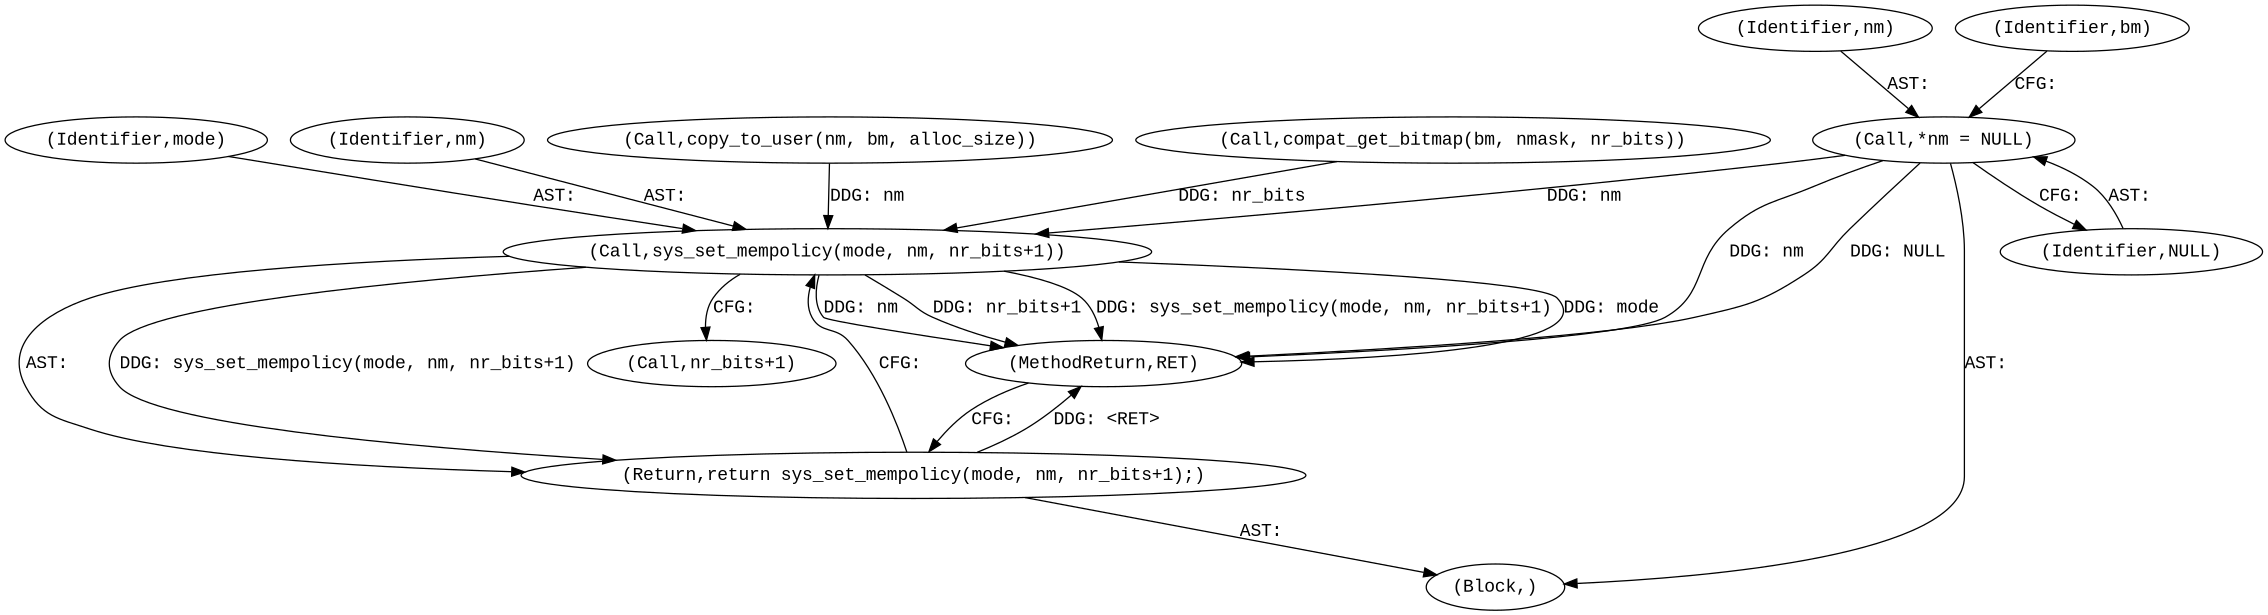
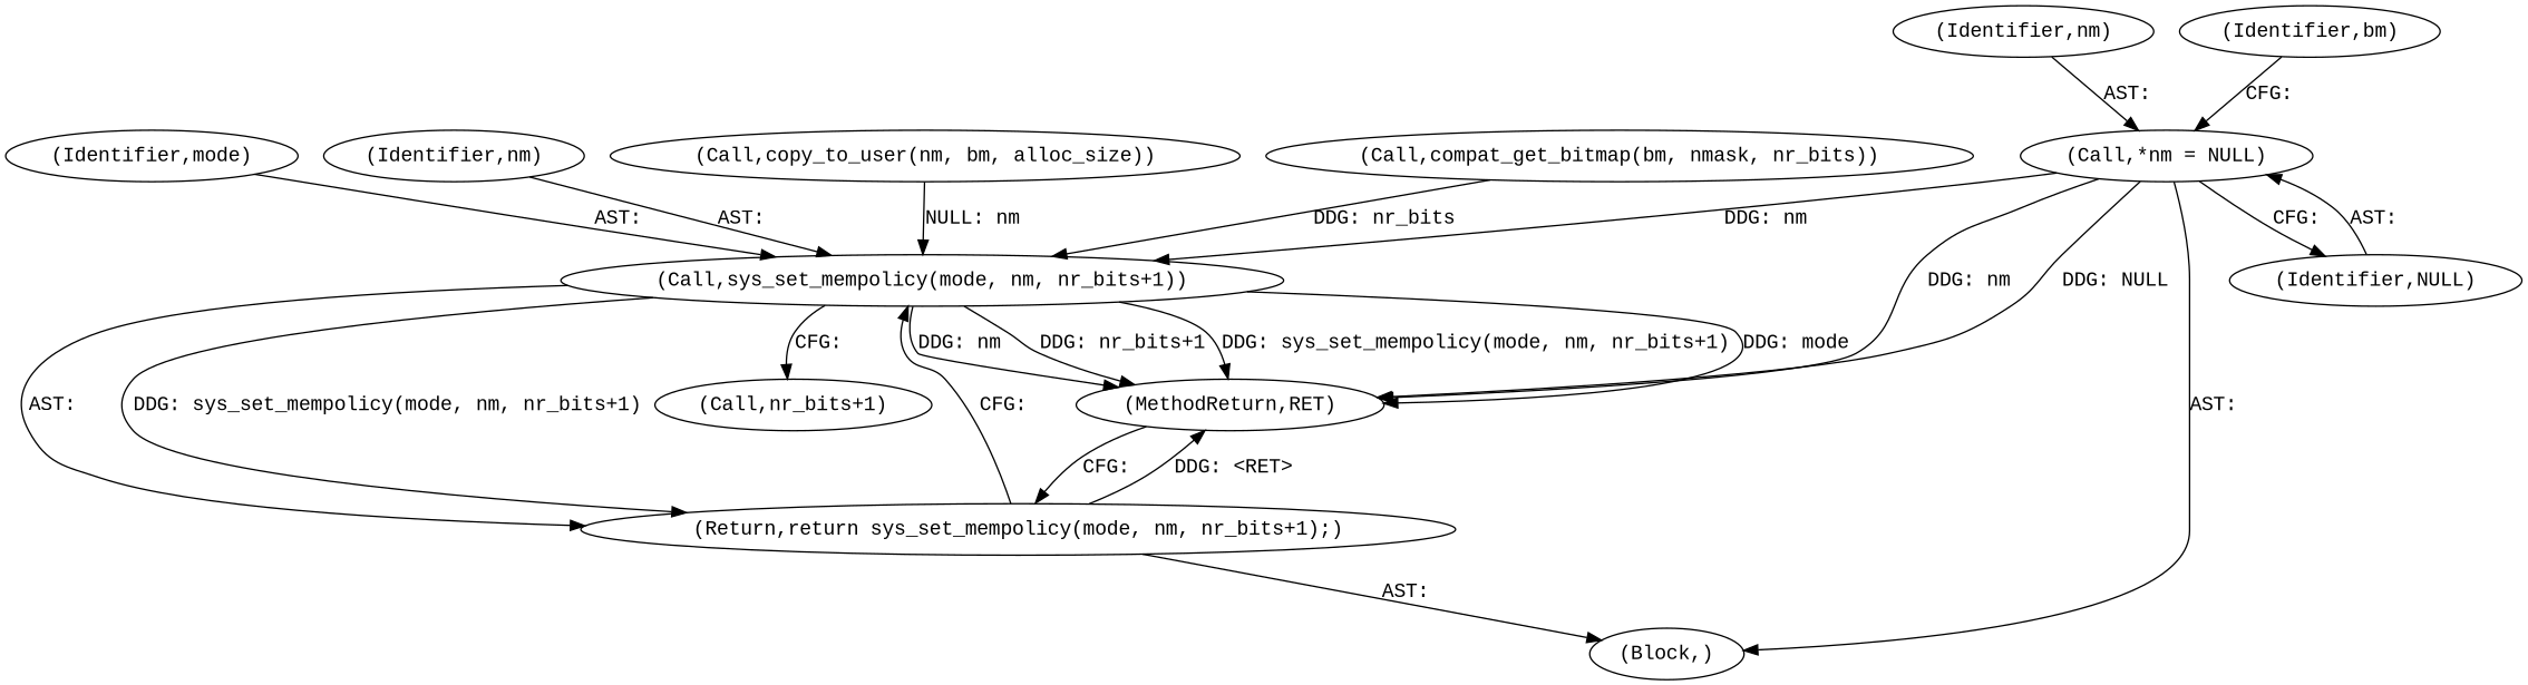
  digraph {
    fontname="Liberation Mono"
    node [fontname="Liberation Mono"]
    edge [fontname="Liberation Mono"]
    n1 [label="(Call,*nm = NULL)"]
    n2 [label="(Call,sys_set_mempolicy(mode, nm, nr_bits+1))"]
    n3 [label="(Block,)"]
    n4 [label="(Identifier,NULL)"]
    n5 [label="(MethodReturn,RET)"]
    n6 [label="(Return,return sys_set_mempolicy(mode, nm, nr_bits+1);)"]
    n7 [label="(Call,nr_bits+1)"]
    n8 [label="(Identifier,mode)"]
    n9 [label="(Identifier,nm)"]
    n10 [label="(Identifier,bm)"]
    n11 [label="(Identifier,nm)"]
    n12 [label="(Call,copy_to_user(nm, bm, alloc_size))"]
    n13 [label="(Call,compat_get_bitmap(bm, nmask, nr_bits))"]
    n1 -> n2 [label="DDG: nm"]
    n1 -> n3 [label="AST: "]
    n1 -> n4 [label="CFG: "]
    n1 -> n5 [label="DDG: nm"]
    n1 -> n5 [label="DDG: NULL"]
    n2 -> n5 [label="DDG: nr_bits+1"]
    n2 -> n5 [label="DDG: sys_set_mempolicy(mode, nm, nr_bits+1)"]
    n2 -> n5 [label="DDG: mode"]
    n2 -> n5 [label="DDG: nm"]
    n2 -> n6 [label="AST: "]
    n2 -> n6 [label="DDG: sys_set_mempolicy(mode, nm, nr_bits+1)"]
    n2 -> n7 [label="CFG: "]
    n4 -> n1 [label="AST: "]
    n5 -> n6 [label="CFG: "]
    n6 -> n2 [label="CFG: "]
    n6 -> n3 [label="AST: "]
    n6 -> n5 [label="DDG: <RET>"]
    n8 -> n2 [label="AST: "]
    n9 -> n1 [label="AST: "]
    n10 -> n1 [label="CFG: "]
    n11 -> n2 [label="AST: "]
-   n12 -> n2 [label="DDG: nm"]
+   n12 -> n2 [label="NULL: nm"]
    n13 -> n2 [label="DDG: nr_bits"]
  }
